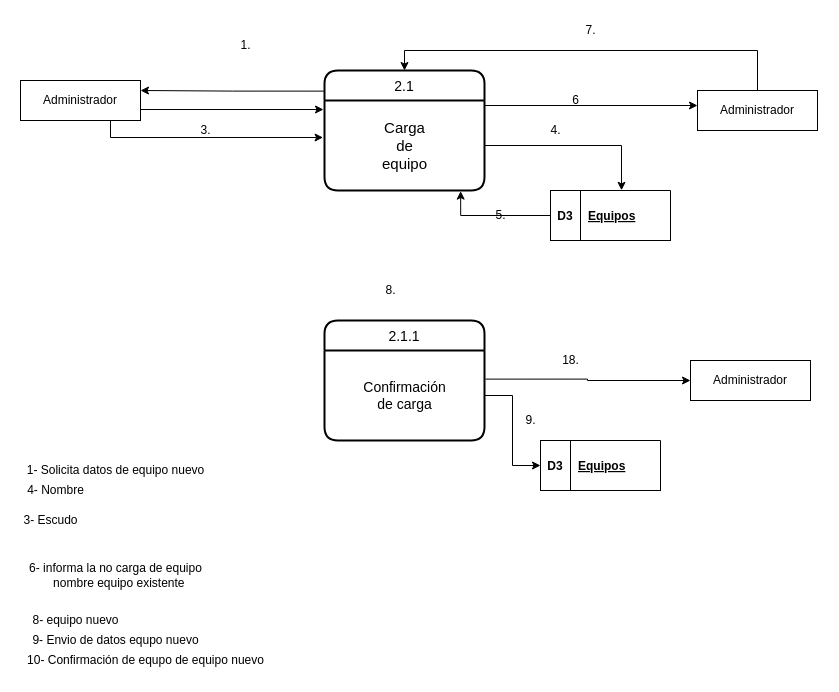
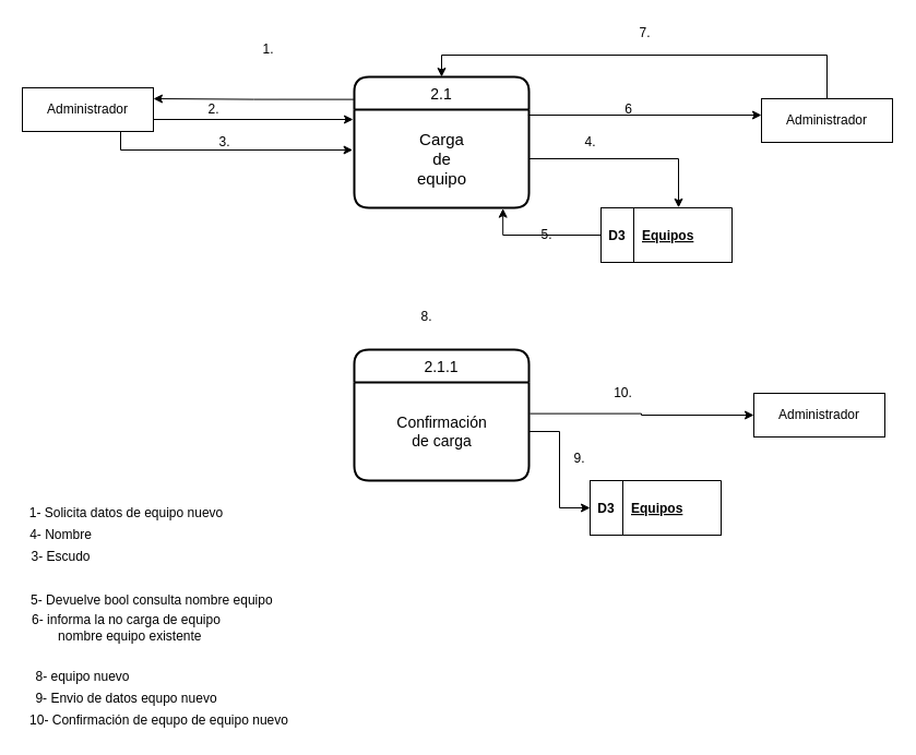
  <mxCell id="0" />
  <mxCell id="1" parent="0" />
  <mxCell id="2" style="edgeStyle=orthogonalEdgeStyle;rounded=0;orthogonalLoop=1;jettySize=auto;html=1;exitX=0.996;exitY=0.056;exitDx=0;exitDy=0;exitPerimeter=0;" parent="1" source="4" edge="1"><mxGeometry relative="1" as="geometry"><mxPoint x="697" y="105" as="targetPoint" /><Array as="points"><mxPoint x="697" y="105" /></Array></mxGeometry></mxCell>
  <mxCell id="3" value="2.1" style="swimlane;childLayout=stackLayout;horizontal=1;startSize=30;horizontalStack=0;rounded=1;fontSize=14;fontStyle=0;strokeWidth=2;resizeParent=0;resizeLast=1;shadow=0;dashed=0;align=center;" parent="1" vertex="1"><mxGeometry x="324" y="70" width="160" height="120" as="geometry" /></mxCell>
  <mxCell id="4" value="&lt;span style=&quot;font-size: 15px&quot;&gt;Carga &lt;br&gt;de &lt;br&gt;equipo&lt;br&gt;&lt;/span&gt;" style="text;html=1;align=center;verticalAlign=middle;resizable=0;points=[];autosize=1;" parent="3" vertex="1"><mxGeometry y="30" width="160" height="90" as="geometry" /></mxCell>
  <mxCell id="5" value="" style="shape=table;startSize=0;container=1;collapsible=1;childLayout=tableLayout;fixedRows=1;rowLines=0;fontStyle=1;align=center;resizeLast=1;" parent="1" vertex="1"><mxGeometry x="550" y="190" width="120" height="50" as="geometry" /></mxCell>
  <mxCell id="6" value="" style="shape=partialRectangle;collapsible=0;dropTarget=0;pointerEvents=0;fillColor=none;top=0;left=0;bottom=1;right=0;points=[[0,0.5],[1,0.5]];portConstraint=eastwest;" parent="5" vertex="1"><mxGeometry width="120" height="50" as="geometry" /></mxCell>
  <mxCell id="7" value="D3" style="shape=partialRectangle;connectable=0;fillColor=none;top=0;left=0;bottom=0;right=0;fontStyle=1;overflow=hidden;" parent="6" vertex="1"><mxGeometry width="30" height="50" as="geometry" /></mxCell>
  <mxCell id="8" value="Equipos" style="shape=partialRectangle;connectable=0;fillColor=none;top=0;left=0;bottom=0;right=0;align=left;spacingLeft=6;fontStyle=5;overflow=hidden;" parent="6" vertex="1"><mxGeometry x="30" width="90" height="50" as="geometry" /></mxCell>
  <mxCell id="9" style="edgeStyle=orthogonalEdgeStyle;rounded=0;orthogonalLoop=1;jettySize=auto;html=1;exitX=1;exitY=0.75;exitDx=0;exitDy=0;" parent="1" source="11" edge="1"><mxGeometry relative="1" as="geometry"><mxPoint x="323" y="109" as="targetPoint" /><Array as="points"><mxPoint x="140" y="109" /></Array></mxGeometry></mxCell>
  <mxCell id="10" style="edgeStyle=orthogonalEdgeStyle;rounded=0;orthogonalLoop=1;jettySize=auto;html=1;exitX=0.75;exitY=1;exitDx=0;exitDy=0;entryX=-0.009;entryY=0.411;entryDx=0;entryDy=0;entryPerimeter=0;" parent="1" source="11" target="4" edge="1"><mxGeometry relative="1" as="geometry"><Array as="points"><mxPoint x="110" y="137" /></Array></mxGeometry></mxCell>
  <mxCell id="11" value="Administrador" style="rounded=0;whiteSpace=wrap;html=1;" parent="1" vertex="1"><mxGeometry x="20" y="80" width="120" height="40" as="geometry" /></mxCell>
  <mxCell id="12" style="edgeStyle=orthogonalEdgeStyle;rounded=0;orthogonalLoop=1;jettySize=auto;html=1;entryX=1;entryY=0.25;entryDx=0;entryDy=0;exitX=-0.004;exitY=0.172;exitDx=0;exitDy=0;exitPerimeter=0;" parent="1" source="3" target="11" edge="1"><mxGeometry relative="1" as="geometry"><Array as="points"><mxPoint x="232" y="91" /></Array></mxGeometry></mxCell>
  <mxCell id="13" value="1." style="text;html=1;align=center;verticalAlign=middle;resizable=0;points=[];autosize=1;" parent="1" vertex="1"><mxGeometry x="230" y="35" width="30" height="20" as="geometry" /></mxCell>
+ <mxCell id="14" value="2." style="text;html=1;align=center;verticalAlign=middle;resizable=0;points=[];autosize=1;" parent="1" vertex="1"><mxGeometry x="180" y="90" width="30" height="20" as="geometry" /></mxCell>
  <mxCell id="15" value="3." style="text;html=1;align=center;verticalAlign=middle;resizable=0;points=[];autosize=1;" parent="1" vertex="1"><mxGeometry x="190" y="120" width="30" height="20" as="geometry" /></mxCell>
  <mxCell id="16" style="edgeStyle=orthogonalEdgeStyle;rounded=0;orthogonalLoop=1;jettySize=auto;html=1;entryX=0.592;entryY=-0.004;entryDx=0;entryDy=0;entryPerimeter=0;" parent="1" source="4" target="6" edge="1"><mxGeometry relative="1" as="geometry" /></mxCell>
  <mxCell id="17" style="edgeStyle=orthogonalEdgeStyle;rounded=0;orthogonalLoop=1;jettySize=auto;html=1;exitX=0;exitY=0.5;exitDx=0;exitDy=0;entryX=0.851;entryY=1.007;entryDx=0;entryDy=0;entryPerimeter=0;" parent="1" source="6" target="4" edge="1"><mxGeometry relative="1" as="geometry" /></mxCell>
- <mxCell id="18" value="4." style="text;html=1;align=center;verticalAlign=middle;resizable=0;points=[];autosize=1;" parent="1" vertex="1"><mxGeometry x="540" y="120" width="30" height="20" as="geometry" /></mxCell>
+ <mxCell id="18" value="4." style="text;html=1;align=center;verticalAlign=middle;resizable=0;points=[];autosize=1;" parent="1" vertex="1"><mxGeometry x="525" y="120" width="30" height="20" as="geometry" /></mxCell>
  <mxCell id="19" value="5." style="text;html=1;align=center;verticalAlign=middle;resizable=0;points=[];autosize=1;" parent="1" vertex="1"><mxGeometry x="485" y="205" width="30" height="20" as="geometry" /></mxCell>
  <mxCell id="20" value="2.1.1" style="swimlane;childLayout=stackLayout;horizontal=1;startSize=30;horizontalStack=0;rounded=1;fontSize=14;fontStyle=0;strokeWidth=2;resizeParent=0;resizeLast=1;shadow=0;dashed=0;align=center;" parent="1" vertex="1"><mxGeometry x="324" y="320" width="160" height="120" as="geometry" /></mxCell>
  <mxCell id="21" value="&lt;span style=&quot;font-size: 14px&quot;&gt;Confirmación&lt;br&gt;de carga&lt;br&gt;&lt;/span&gt;" style="text;html=1;align=center;verticalAlign=middle;resizable=0;points=[];autosize=1;" parent="20" vertex="1"><mxGeometry y="30" width="160" height="90" as="geometry" /></mxCell>
  <mxCell id="22" value="8." style="text;html=1;align=center;verticalAlign=middle;resizable=0;points=[];autosize=1;" parent="1" vertex="1"><mxGeometry x="375" y="280" width="30" height="20" as="geometry" /></mxCell>
  <mxCell id="23" style="edgeStyle=orthogonalEdgeStyle;rounded=0;orthogonalLoop=1;jettySize=auto;html=1;entryX=0.5;entryY=0;entryDx=0;entryDy=0;" edge="1" parent="1" source="24" target="3"><mxGeometry relative="1" as="geometry"><Array as="points"><mxPoint x="757" y="50" /><mxPoint x="404" y="50" /></Array></mxGeometry></mxCell>
  <mxCell id="24" value="Administrador" style="rounded=0;whiteSpace=wrap;html=1;" parent="1" vertex="1"><mxGeometry x="697" y="90" width="120" height="40" as="geometry" /></mxCell>
  <mxCell id="25" value="6" style="text;html=1;align=center;verticalAlign=middle;resizable=0;points=[];autosize=1;" parent="1" vertex="1"><mxGeometry x="565" y="90" width="20" height="20" as="geometry" /></mxCell>
  <mxCell id="26" value="1- Solicita datos de equipo nuevo" style="text;html=1;align=center;verticalAlign=middle;resizable=0;points=[];autosize=1;" parent="1" vertex="1"><mxGeometry x="20" y="460" width="190" height="20" as="geometry" /></mxCell>
  <mxCell id="27" value="4- Nombre" style="text;html=1;align=center;verticalAlign=middle;resizable=0;points=[];autosize=1;" parent="1" vertex="1"><mxGeometry x="20" y="480" width="70" height="20" as="geometry" /></mxCell>
- <mxCell id="28" value="3- Escudo" style="text;html=1;align=center;verticalAlign=middle;resizable=0;points=[];autosize=1;" parent="1" vertex="1"><mxGeometry x="15" y="510" width="70" height="20" as="geometry" /></mxCell>
+ <mxCell id="28" value="3- Escudo" style="text;html=1;align=center;verticalAlign=middle;resizable=0;points=[];autosize=1;" parent="1" vertex="1"><mxGeometry x="20" y="500" width="70" height="20" as="geometry" /></mxCell>
+ <mxCell id="29" value="5- Devuelve bool consulta nombre equipo&amp;nbsp;" style="text;html=1;align=center;verticalAlign=middle;resizable=0;points=[];autosize=1;" parent="1" vertex="1"><mxGeometry x="20" y="540" width="240" height="20" as="geometry" /></mxCell>
  <mxCell id="30" value="6- informa la no carga de equipo&lt;br&gt;&amp;nbsp; nombre equipo existente" style="text;html=1;align=center;verticalAlign=middle;resizable=0;points=[];autosize=1;" parent="1" vertex="1"><mxGeometry x="20" y="560" width="190" height="30" as="geometry" /></mxCell>
  <mxCell id="31" value="8- equipo nuevo" style="text;html=1;align=center;verticalAlign=middle;resizable=0;points=[];autosize=1;" parent="1" vertex="1"><mxGeometry x="25" y="610" width="100" height="20" as="geometry" /></mxCell>
  <mxCell id="32" value="" style="shape=table;startSize=0;container=1;collapsible=1;childLayout=tableLayout;fixedRows=1;rowLines=0;fontStyle=1;align=center;resizeLast=1;" parent="1" vertex="1"><mxGeometry x="540" y="440" width="120" height="50" as="geometry" /></mxCell>
  <mxCell id="33" value="" style="shape=partialRectangle;collapsible=0;dropTarget=0;pointerEvents=0;fillColor=none;top=0;left=0;bottom=1;right=0;points=[[0,0.5],[1,0.5]];portConstraint=eastwest;" parent="32" vertex="1"><mxGeometry width="120" height="50" as="geometry" /></mxCell>
  <mxCell id="34" value="D3" style="shape=partialRectangle;connectable=0;fillColor=none;top=0;left=0;bottom=0;right=0;fontStyle=1;overflow=hidden;" parent="33" vertex="1"><mxGeometry width="30" height="50" as="geometry" /></mxCell>
  <mxCell id="35" value="Equipos" style="shape=partialRectangle;connectable=0;fillColor=none;top=0;left=0;bottom=0;right=0;align=left;spacingLeft=6;fontStyle=5;overflow=hidden;" parent="33" vertex="1"><mxGeometry x="30" width="90" height="50" as="geometry" /></mxCell>
  <mxCell id="36" style="edgeStyle=orthogonalEdgeStyle;rounded=0;orthogonalLoop=1;jettySize=auto;html=1;" parent="1" source="21" target="33" edge="1"><mxGeometry relative="1" as="geometry" /></mxCell>
  <mxCell id="37" value="Administrador" style="rounded=0;whiteSpace=wrap;html=1;" parent="1" vertex="1"><mxGeometry x="690" y="360" width="120" height="40" as="geometry" /></mxCell>
  <mxCell id="38" style="edgeStyle=orthogonalEdgeStyle;rounded=0;orthogonalLoop=1;jettySize=auto;html=1;entryX=0;entryY=0.5;entryDx=0;entryDy=0;exitX=1.006;exitY=0.318;exitDx=0;exitDy=0;exitPerimeter=0;" parent="1" source="21" target="37" edge="1"><mxGeometry relative="1" as="geometry" /></mxCell>
  <mxCell id="39" value="9." style="text;html=1;align=center;verticalAlign=middle;resizable=0;points=[];autosize=1;" parent="1" vertex="1"><mxGeometry x="515" y="410" width="30" height="20" as="geometry" /></mxCell>
- <mxCell id="40" value="18." style="text;html=1;align=center;verticalAlign=middle;resizable=0;points=[];autosize=1;" parent="1" vertex="1"><mxGeometry x="555" y="350" width="30" height="20" as="geometry" /></mxCell>
+ <mxCell id="40" value="10." style="text;html=1;align=center;verticalAlign=middle;resizable=0;points=[];autosize=1;" parent="1" vertex="1"><mxGeometry x="555" y="350" width="30" height="20" as="geometry" /></mxCell>
  <mxCell id="41" value="9- Envio de datos equpo nuevo" style="text;html=1;align=center;verticalAlign=middle;resizable=0;points=[];autosize=1;" parent="1" vertex="1"><mxGeometry x="25" y="630" width="180" height="20" as="geometry" /></mxCell>
  <mxCell id="42" value="10- Confirmación de equpo de equipo nuevo" style="text;html=1;align=center;verticalAlign=middle;resizable=0;points=[];autosize=1;" parent="1" vertex="1"><mxGeometry x="20" y="650" width="250" height="20" as="geometry" /></mxCell>
  <mxCell id="43" value="7." style="text;html=1;align=center;verticalAlign=middle;resizable=0;points=[];autosize=1;" vertex="1" parent="1"><mxGeometry x="575" y="20" width="30" height="20" as="geometry" /></mxCell>
